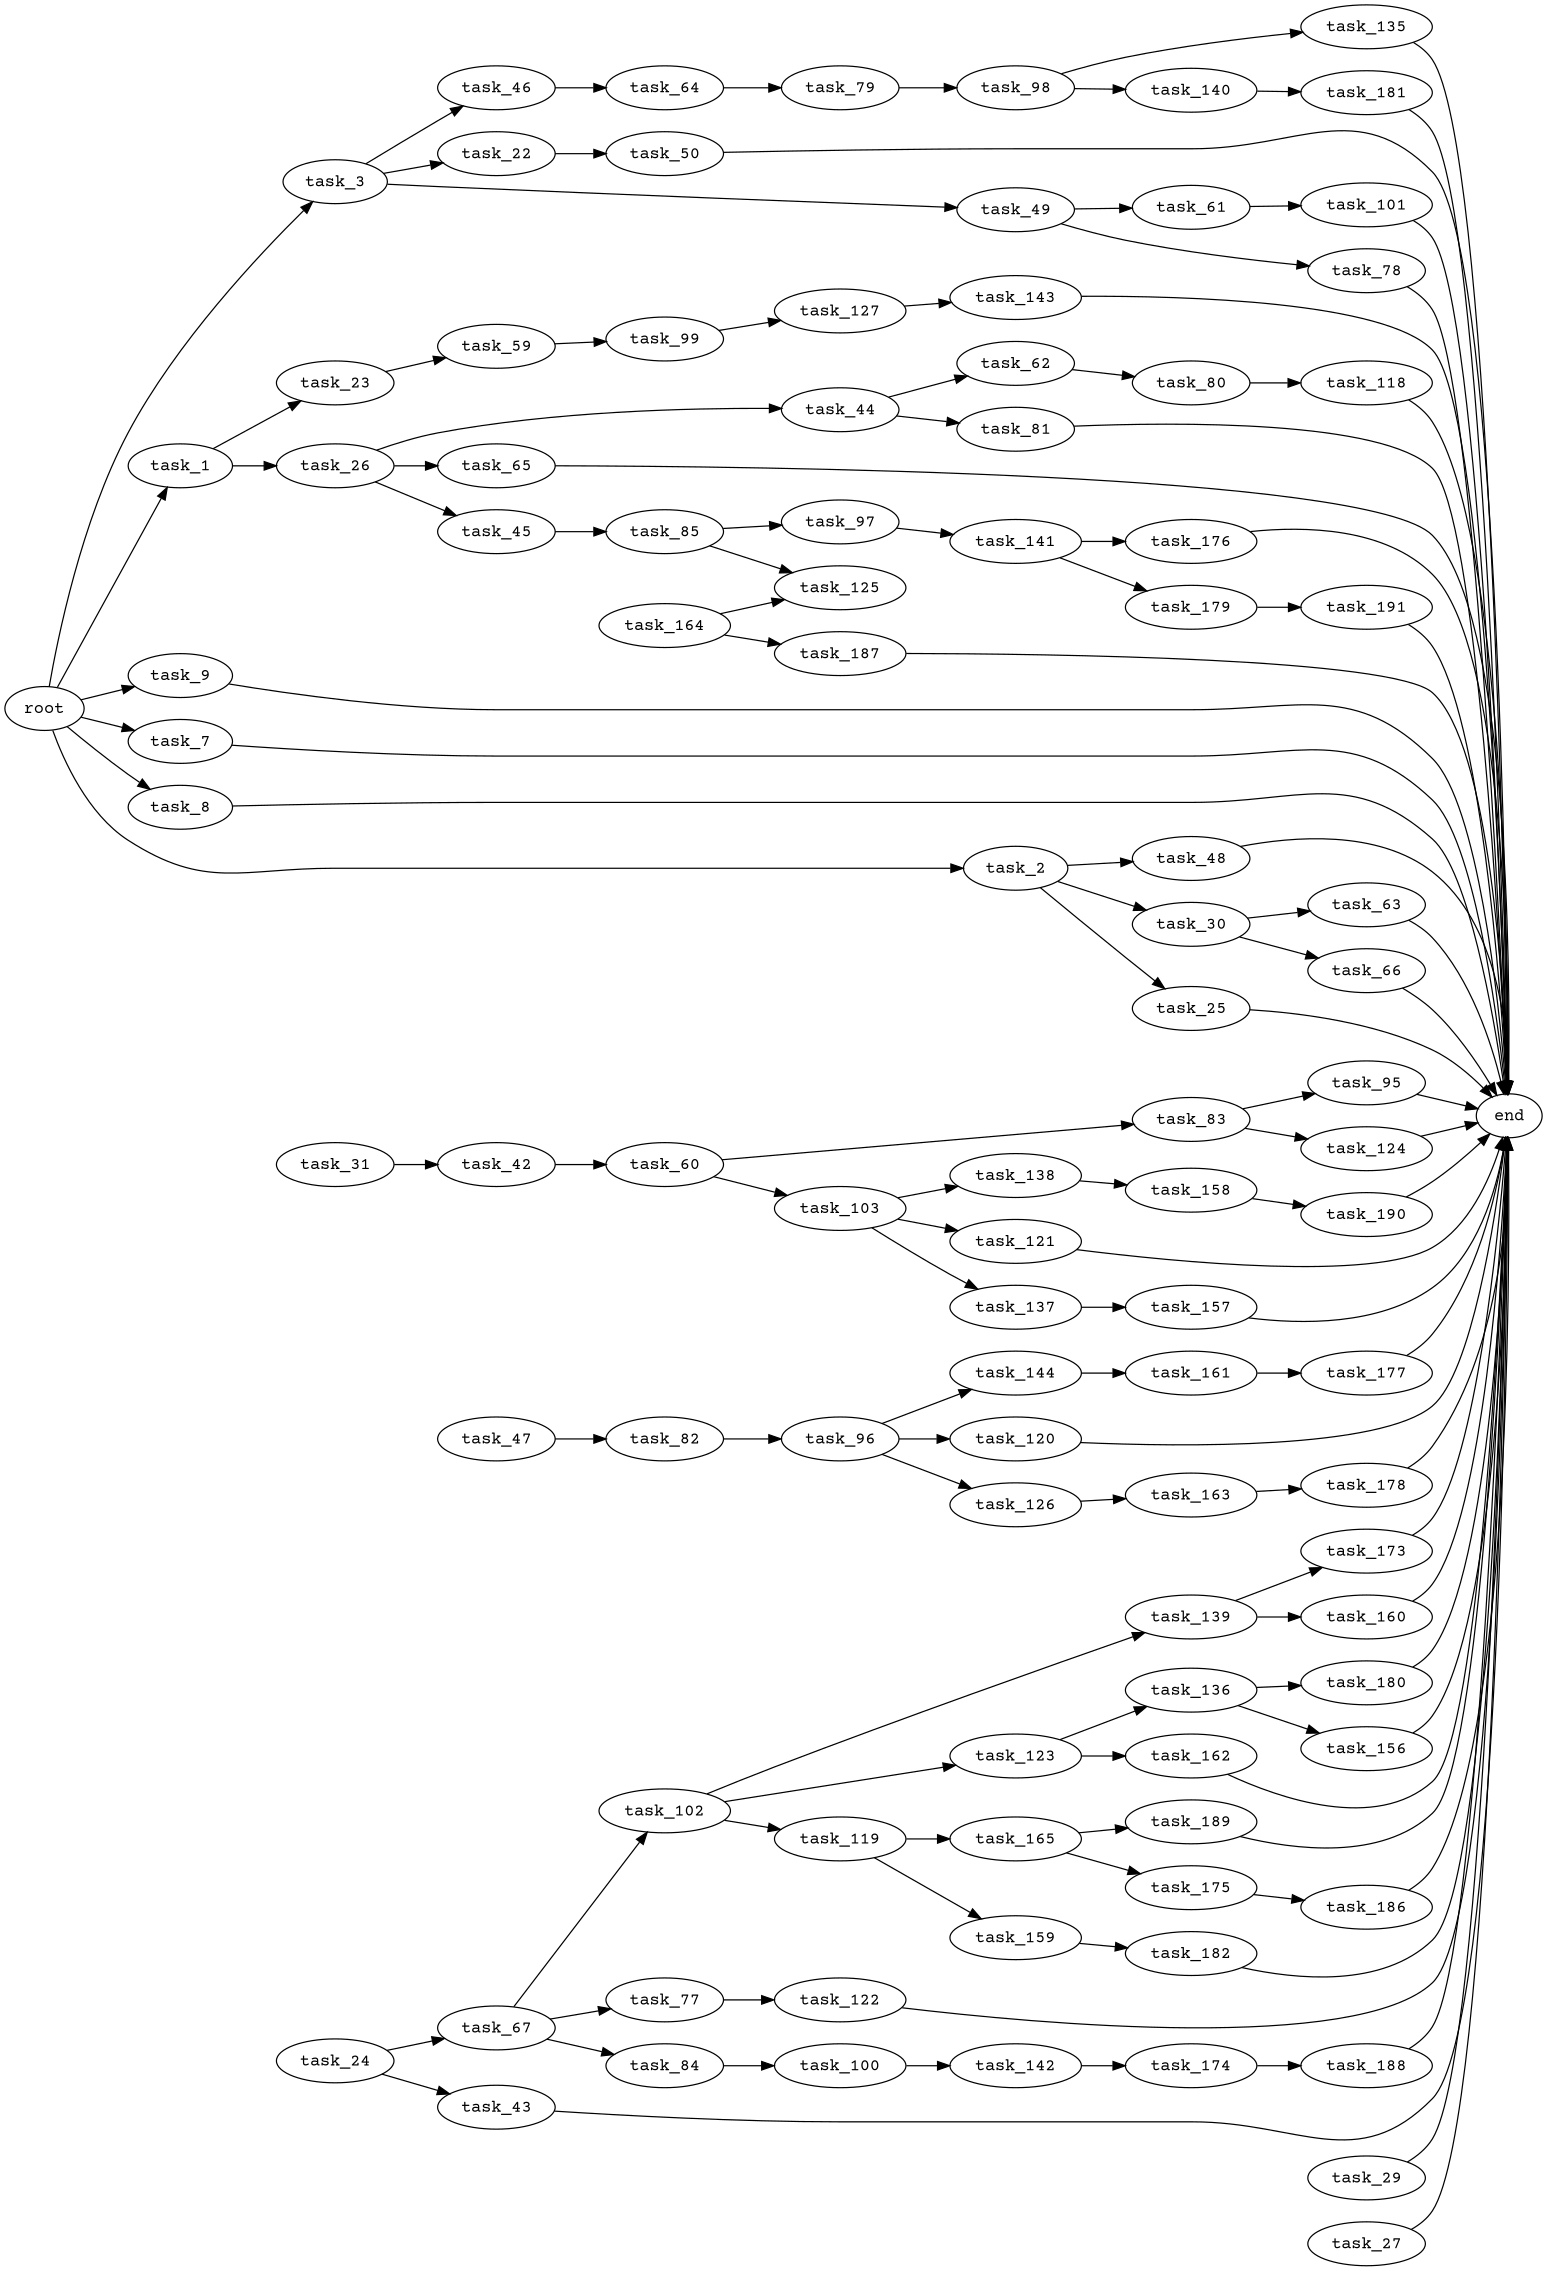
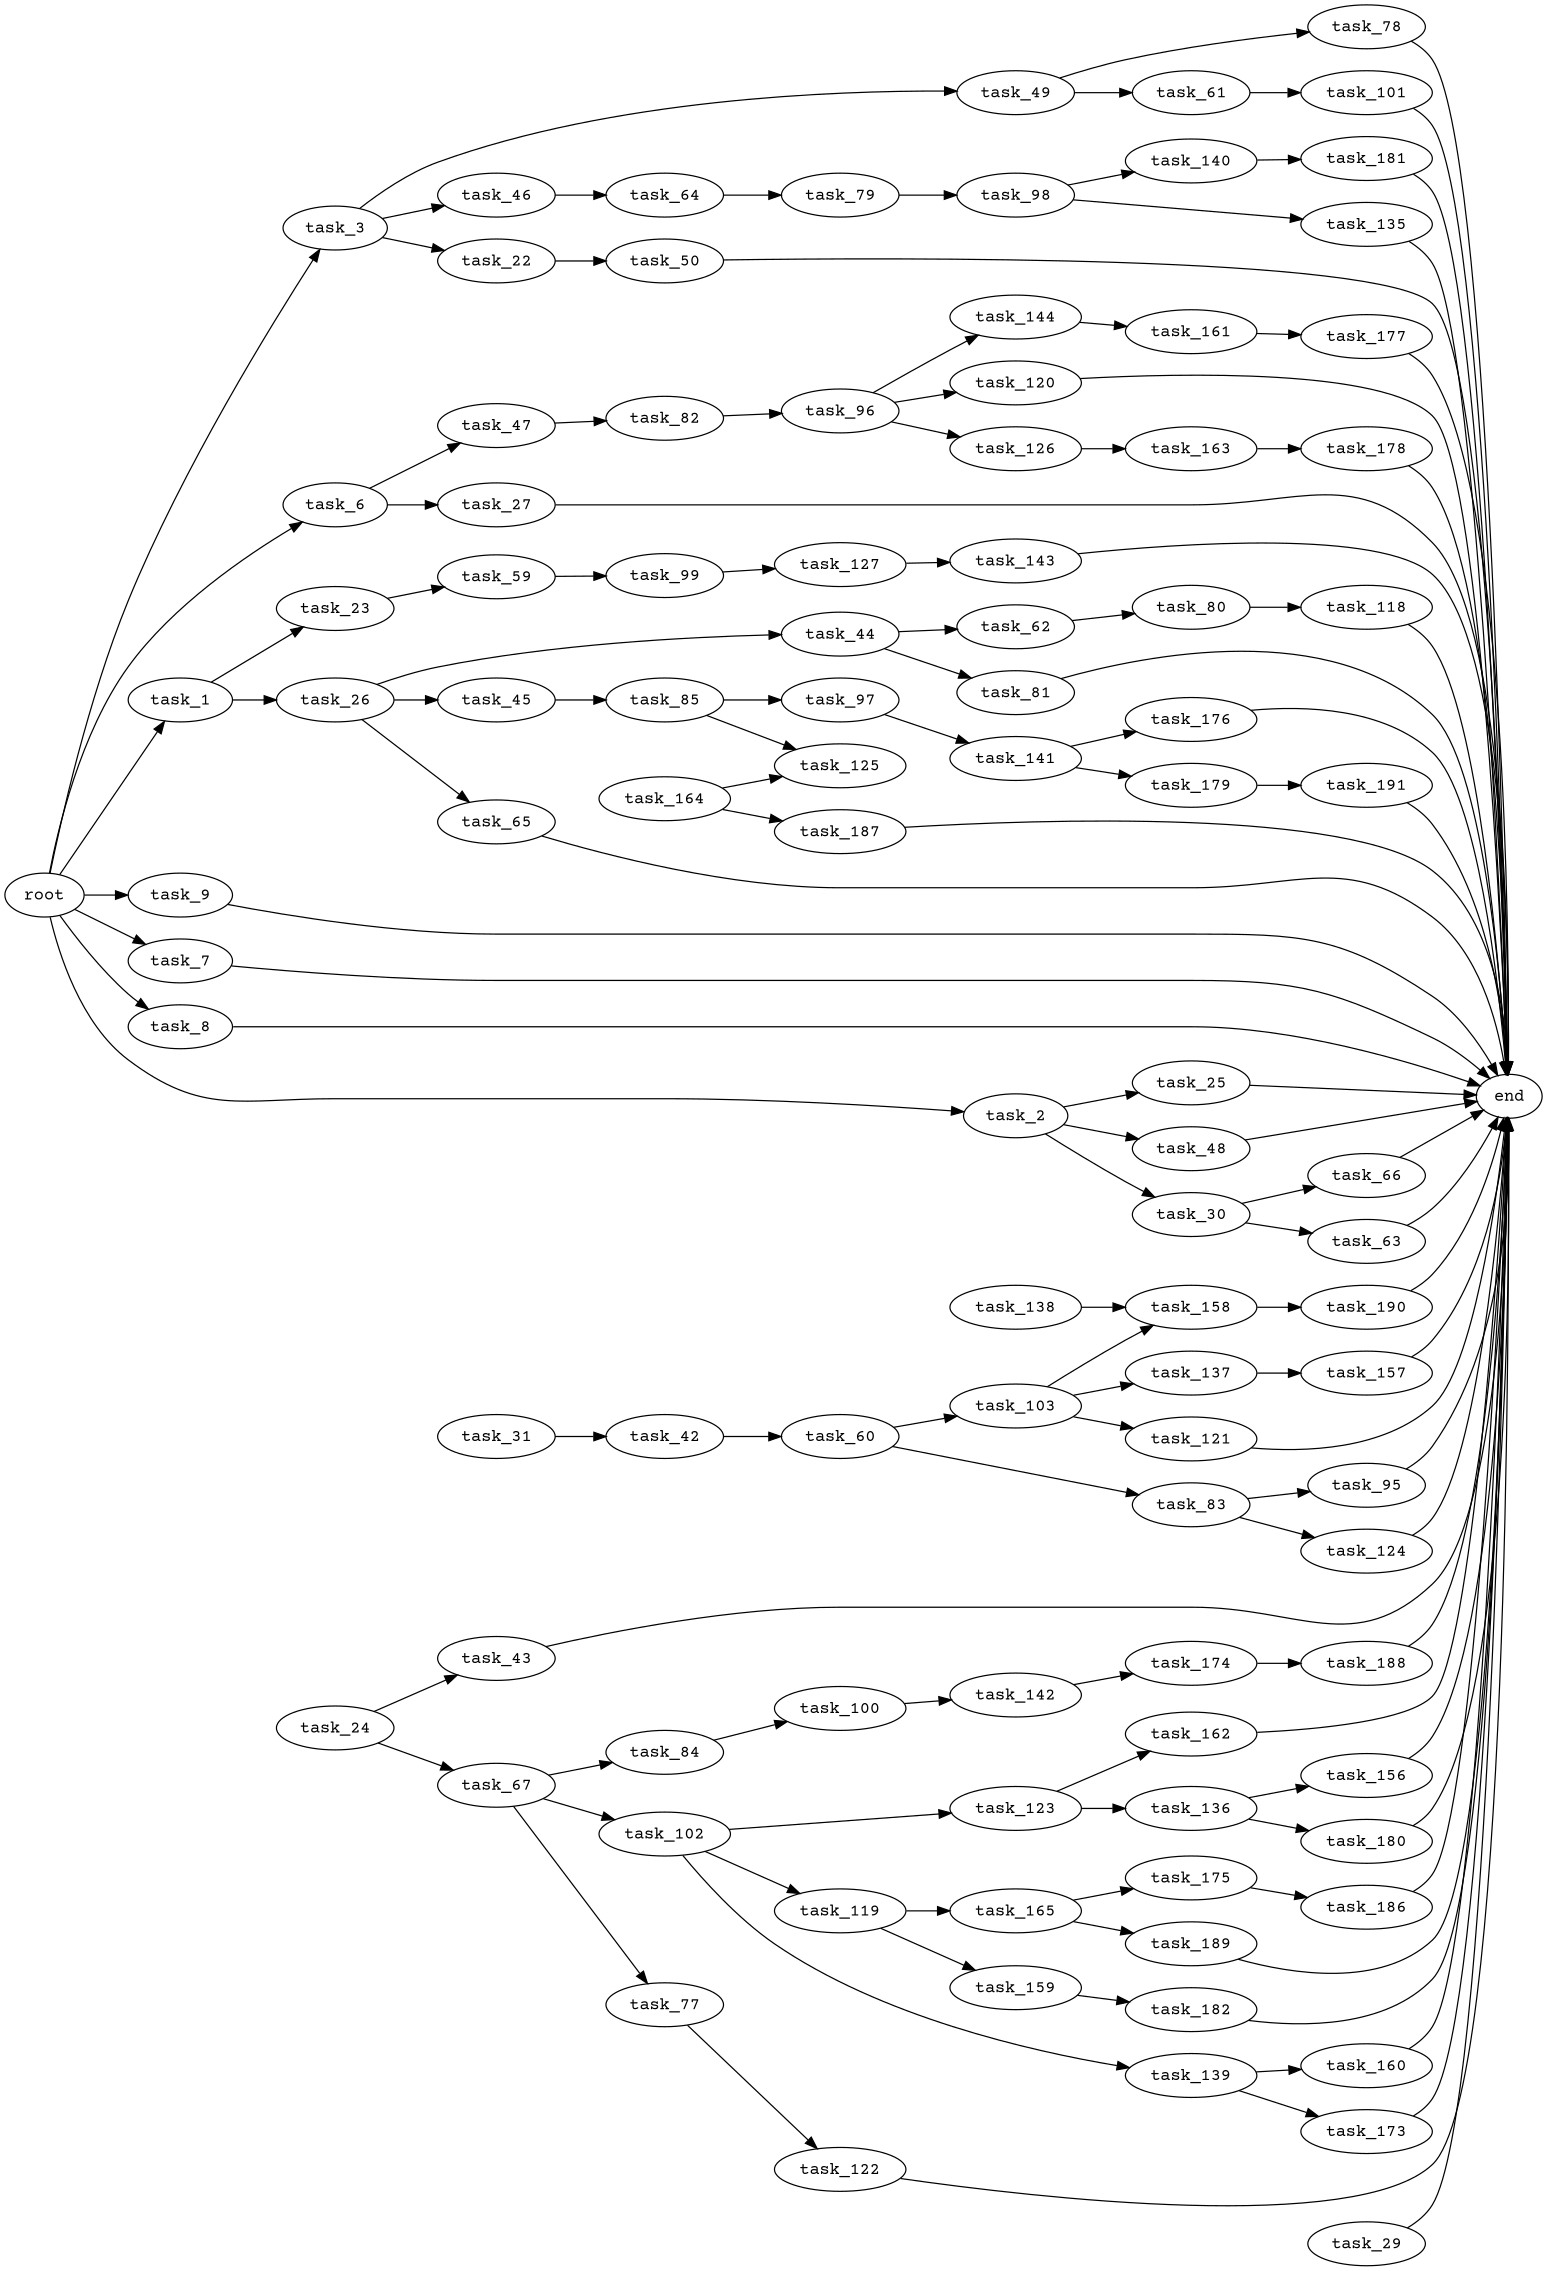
  digraph {
    fontname="Courier Prime"
    rankdir=LR
    node [fontname="Courier Prime"]
    edge [fontname="Courier Prime"]
    task_100
    task_142
    task_174
    task_31
    task_42
    task_60
    task_101
    end
    task_47
    task_82
    task_96
    task_62
    task_80
    task_118
    task_157
    task_177
    task_102
    task_123
    task_119
    task_139
    task_162
    task_136
    task_165
    task_159
    task_173
    task_160
    task_29
    task_175
    task_189
    task_186
    task_182
    task_180
    task_156
    task_30
    task_66
    task_63
    task_27
    task_164
    task_187
    task_125
    task_138
    task_158
    task_190
    task_143
    task_122
    task_95
    task_61
    task_3
    task_46
    n50 [label=task_22]
    task_49
    task_64
    task_50
    task_78
+   task_6
    task_161
    task_85
    task_97
    task_141
    task_26
    task_45
    task_44
    task_65
    task_81
    task_24
    task_43
    task_67
    task_176
    task_179
    task_191
    task_25
    task_188
    task_77
    task_98
    task_135
    task_140
    task_181
    task_1
    task_23
    task_59
    task_84
    task_9
    task_79
    task_144
    task_120
    task_83
    task_103
    task_121
    task_137
    task_126
    task_163
    task_48
    task_124
    task_178
    task_7
    task_99
    task_127
    root
    task_8
    task_2
    task_100 -> task_142
    task_142 -> task_174
    task_174 -> task_188
    task_31 -> task_42
    task_42 -> task_60
    task_60 -> task_83
    task_60 -> task_103
    task_101 -> end
    task_47 -> task_82
    task_82 -> task_96
    task_96 -> task_144
    task_96 -> task_120
    task_96 -> task_126
    task_62 -> task_80
    task_80 -> task_118
    task_118 -> end
    task_157 -> end
    task_177 -> end
    task_102 -> task_123
    task_102 -> task_119
    task_102 -> task_139
    task_123 -> task_162
    task_123 -> task_136
    task_119 -> task_165
    task_119 -> task_159
    task_139 -> task_173
    task_139 -> task_160
    task_162 -> end
    task_136 -> task_180
    task_136 -> task_156
    task_165 -> task_175
    task_165 -> task_189
    task_159 -> task_182
    task_173 -> end
    task_160 -> end
    task_29 -> end
    task_175 -> task_186
    task_189 -> end
    task_186 -> end
    task_182 -> end
    task_180 -> end
    task_156 -> end
    task_30 -> task_66
    task_30 -> task_63
    task_66 -> end
    task_63 -> end
    task_27 -> end
    task_164 -> task_187
    task_164 -> task_125
    task_187 -> end
    task_138 -> task_158
    task_158 -> task_190
    task_190 -> end
    task_143 -> end
    task_122 -> end
    task_95 -> end
    task_61 -> task_101
    task_3 -> task_46
    task_3 -> n50
    task_3 -> task_49
    task_46 -> task_64
    n50 -> task_50
    task_49 -> task_61
    task_49 -> task_78
    task_64 -> task_79
    task_50 -> end
    task_78 -> end
+   task_6 -> task_47
+   task_6 -> task_27
    task_161 -> task_177
    task_85 -> task_125
    task_85 -> task_97
    task_97 -> task_141
    task_141 -> task_176
    task_141 -> task_179
    task_26 -> task_45
    task_26 -> task_44
    task_26 -> task_65
    task_45 -> task_85
    task_44 -> task_62
    task_44 -> task_81
    task_65 -> end
    task_81 -> end
    task_24 -> task_43
    task_24 -> task_67
    task_43 -> end
    task_67 -> task_102
    task_67 -> task_77
    task_67 -> task_84
    task_176 -> end
    task_179 -> task_191
    task_191 -> end
    task_25 -> end
    task_188 -> end
    task_77 -> task_122
    task_98 -> task_135
    task_98 -> task_140
    task_135 -> end
    task_140 -> task_181
    task_181 -> end
    task_1 -> task_26
    task_1 -> task_23
    task_23 -> task_59
    task_59 -> task_99
    task_84 -> task_100
    task_9 -> end
    task_79 -> task_98
    task_144 -> task_161
    task_120 -> end
    task_83 -> task_95
    task_83 -> task_124
-   task_103 -> task_138
+   task_103 -> task_158
    task_103 -> task_121
    task_103 -> task_137
    task_121 -> end
    task_137 -> task_157
    task_126 -> task_163
    task_163 -> task_178
    task_48 -> end
    task_124 -> end
    task_178 -> end
    task_7 -> end
    task_99 -> task_127
    task_127 -> task_143
    root -> task_3
+   root -> task_6
    root -> task_1
    root -> task_9
    root -> task_7
    root -> task_8
    root -> task_2
    task_8 -> end
    task_2 -> task_30
    task_2 -> task_25
    task_2 -> task_48
  }
